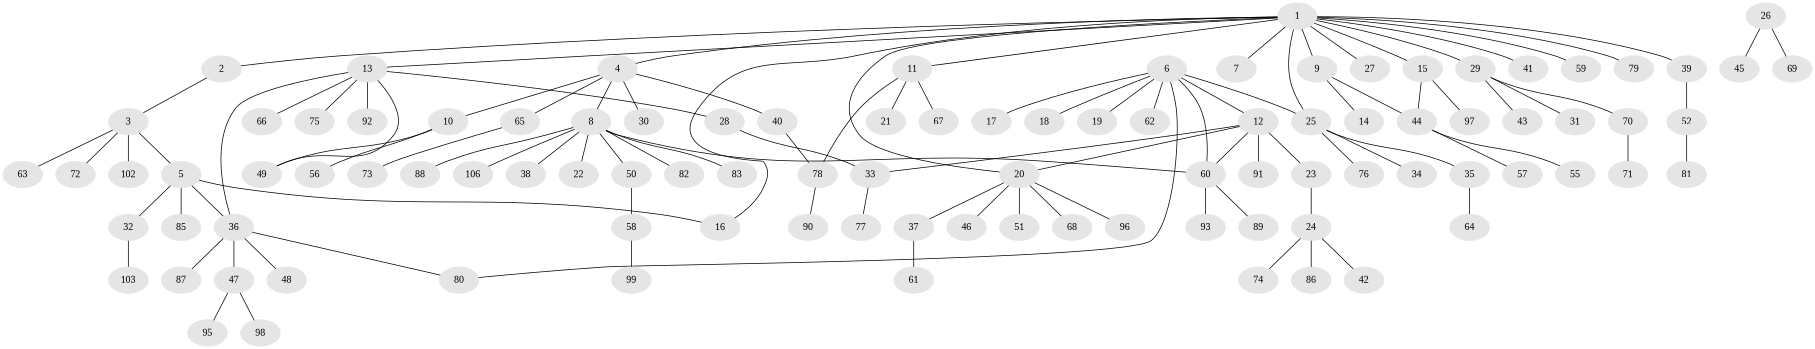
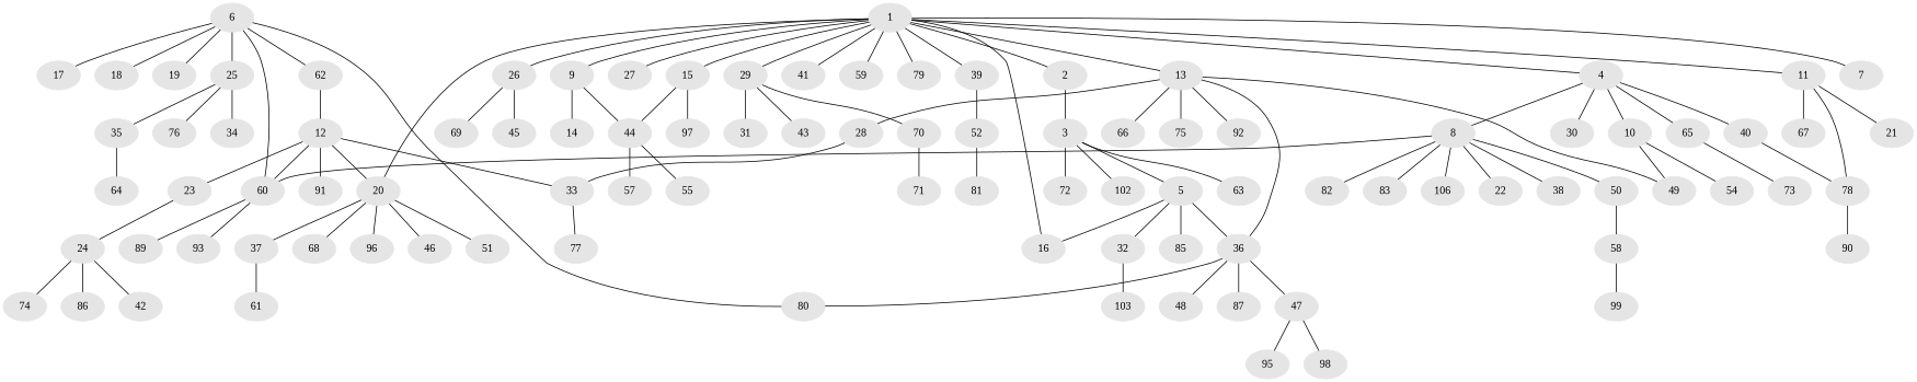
  graph {
    fontname="Liberation Serif"
    node [color=gray90 fontname="Liberation Serif" style=filled]
    edge [fontname="Liberation Serif"]
    1
    2
    4
    7
    9
    11
    13
    15
    16
    20
    26
    27
    29
    39
    41
    59
    79
    3
    8
    10
    30
    40
    65
    14
    44
    21
    67
    78
    36
    49
    28
    66
    75
    92
    97
    37
    46
    51
    68
    96
    45
    69
    31
    43
    70
    52
    5
    63
    72
    102
    6
    12
    17
    18
    19
    25
    60
    62
    80
    32
    85
    22
    38
    50
    82
    83
-   88
    n68 [label=106]
-   54 [label=56]
+   54
    73
    n71 [label=103]
    47
    48
    87
    23
    33
    91
    34
    35
    76
    89
    93
    58
    55
    57
    90
    24
    77
    61
    42
    74
    86
    64
    71
    95
    98
    81
    99
    1 -- 2
    1 -- 4
    1 -- 7
    1 -- 9
    1 -- 11
    1 -- 13
    1 -- 15
    1 -- 16
    1 -- 20
-   1 -- 25
+   1 -- 26
    1 -- 27
    1 -- 29
    1 -- 39
    1 -- 41
    1 -- 59
    1 -- 79
    2 -- 3
    4 -- 8
    4 -- 10
    4 -- 30
    4 -- 40
    4 -- 65
    9 -- 14
    9 -- 44
    11 -- 21
    11 -- 67
    11 -- 78
    13 -- 36
    13 -- 49
    13 -- 28
    13 -- 66
    13 -- 75
    13 -- 92
    15 -- 44
    15 -- 97
    20 -- 37
    20 -- 46
    20 -- 51
    20 -- 68
    20 -- 96
    26 -- 45
    26 -- 69
    29 -- 31
    29 -- 43
    29 -- 70
    39 -- 52
    3 -- 5
    3 -- 63
    3 -- 72
    3 -- 102
    8 -- 60
    8 -- 22
    8 -- 38
    8 -- 50
    8 -- 82
    8 -- 83
-   8 -- 88
    8 -- n68
    10 -- 49
    10 -- 54
    40 -- 78
    65 -- 73
    44 -- 55
    44 -- 57
    78 -- 90
    36 -- 80
    36 -- 47
    36 -- 48
    36 -- 87
    28 -- 33
    37 -- 61
    70 -- 71
    52 -- 81
    5 -- 16
    5 -- 36
    5 -- 32
    5 -- 85
-   6 -- 12
+   62 -- 12
    6 -- 17
    6 -- 18
    6 -- 19
    6 -- 25
    6 -- 60
    6 -- 62
    6 -- 80
    12 -- 20
    12 -- 60
    12 -- 23
    12 -- 33
    12 -- 91
    25 -- 34
    25 -- 35
    25 -- 76
    60 -- 89
    60 -- 93
    32 -- n71
    50 -- 58
    47 -- 95
    47 -- 98
    23 -- 24
    33 -- 77
    35 -- 64
    58 -- 99
    24 -- 42
    24 -- 74
    24 -- 86
  }
